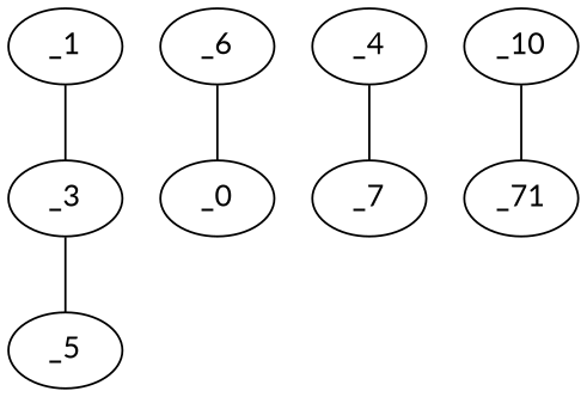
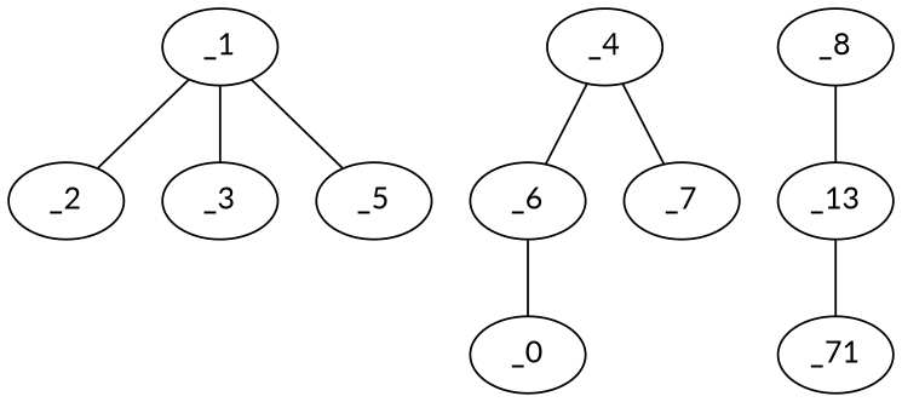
  graph {
    fontname=Lato
    node [charge=0 chem=1 fontname=Lato symbol="C  " x=3.7321 y=0.25]
    edge [fontname=Lato valence=1]
    _1 [chem=2 symbol="O  " x=5.4641]
+   _2 [x=4.5981 y=0.75]
    _3 [x=6.3301 y=0.75]
    _5 [x=7.1962]
    _6 [chem=2 symbol="O  " x=2.866 y=0.75]
    _4
    _7 [chem=2 symbol="O  " y=-0.75]
    n8 [label=_0 x=2]
-   _10 [x=8.9282]
+   _8 [x=8.0622 y=0.75]
+   _10 [x=8.9282 label=_13]
    n11 [label=_71 x=9.7942 y=0.75]
+   _1 -- _2
    _1 -- _3
-   _3 -- _5
+   _1 -- _5
    _6 -- n8
+   _4 -- _6
    _4 -- _7 [valence=2]
+   _8 -- _10
    _10 -- n11
  }
